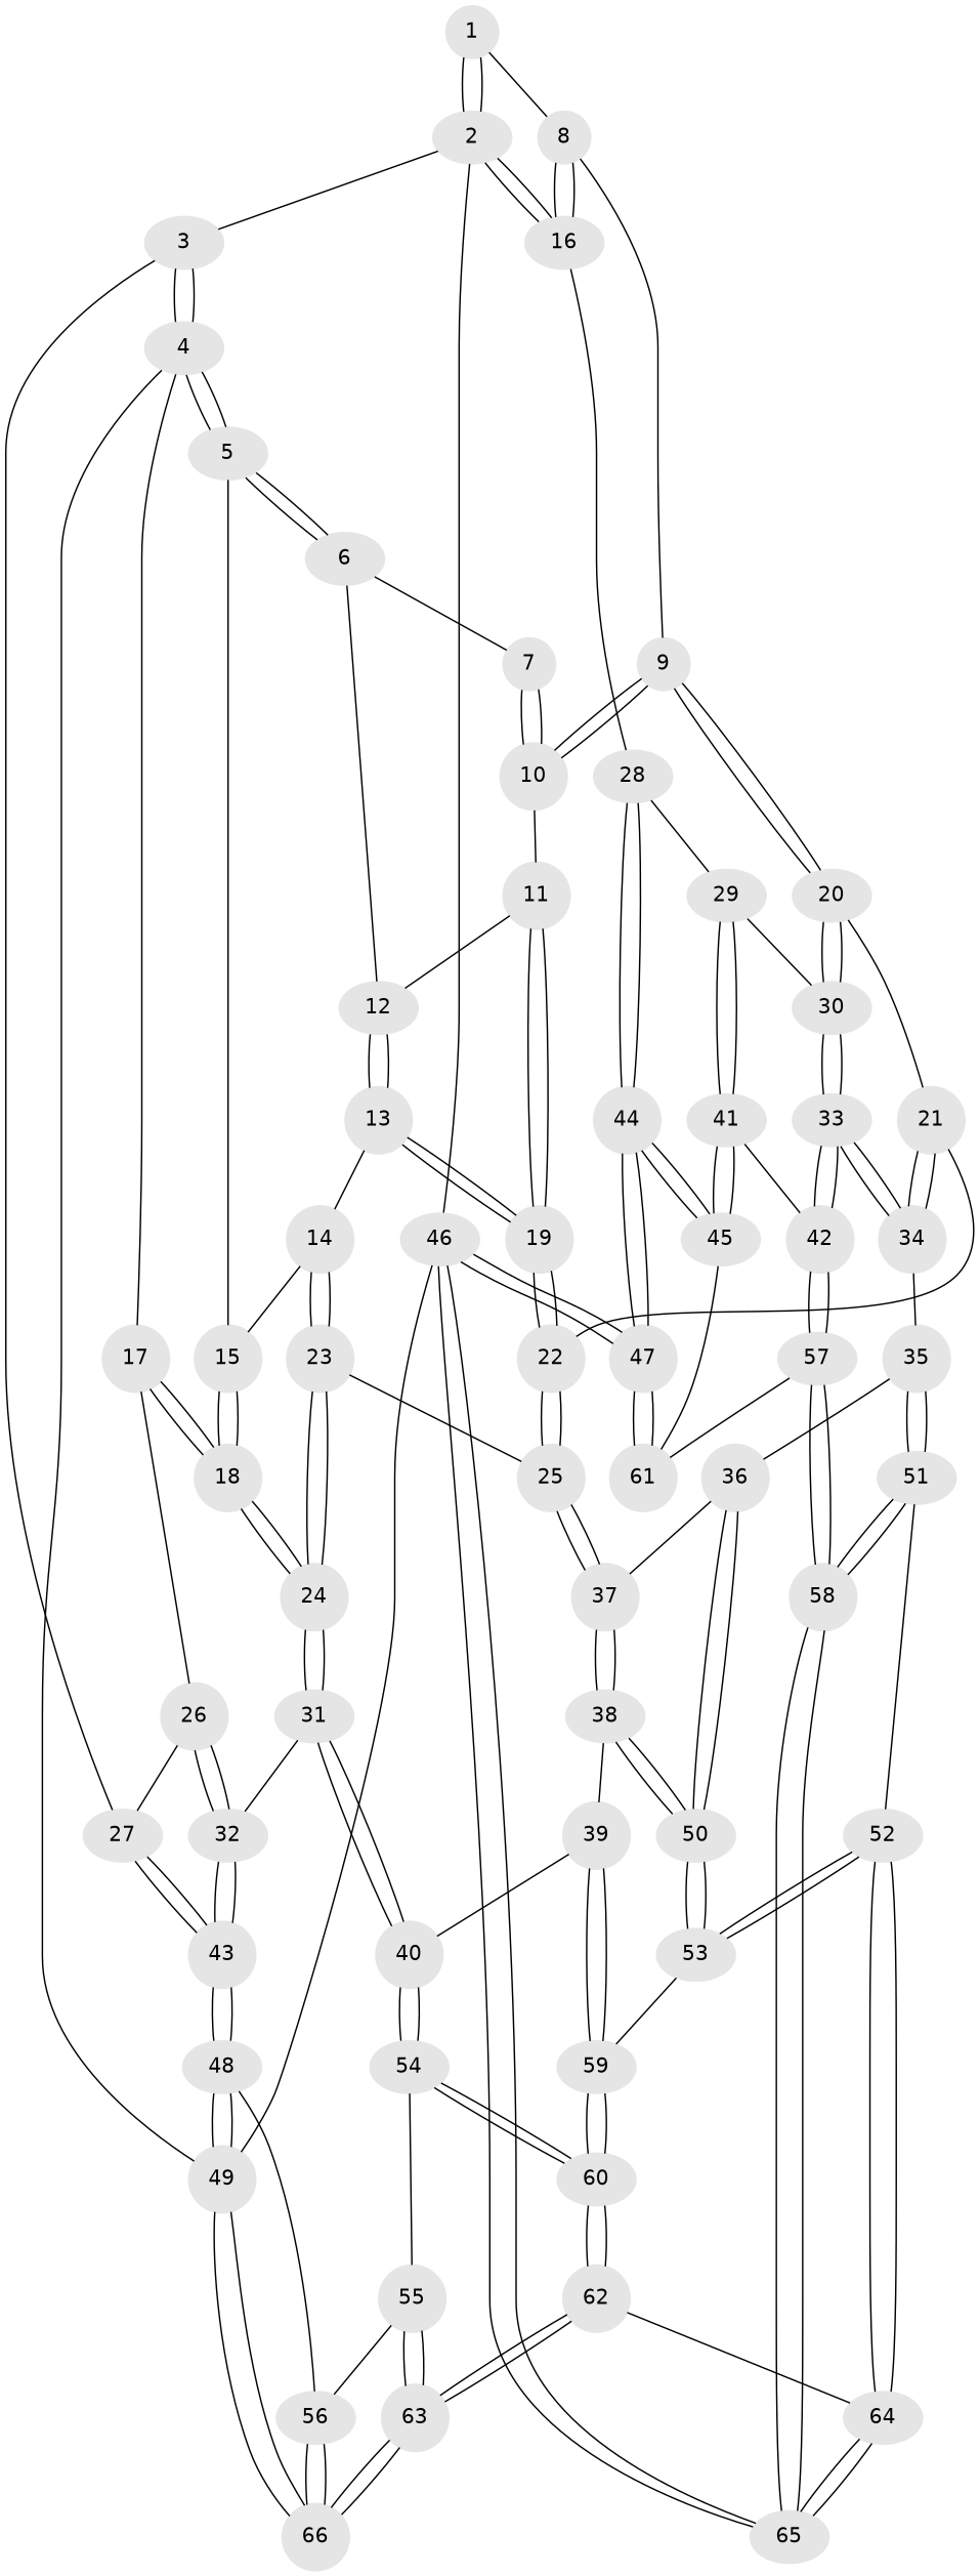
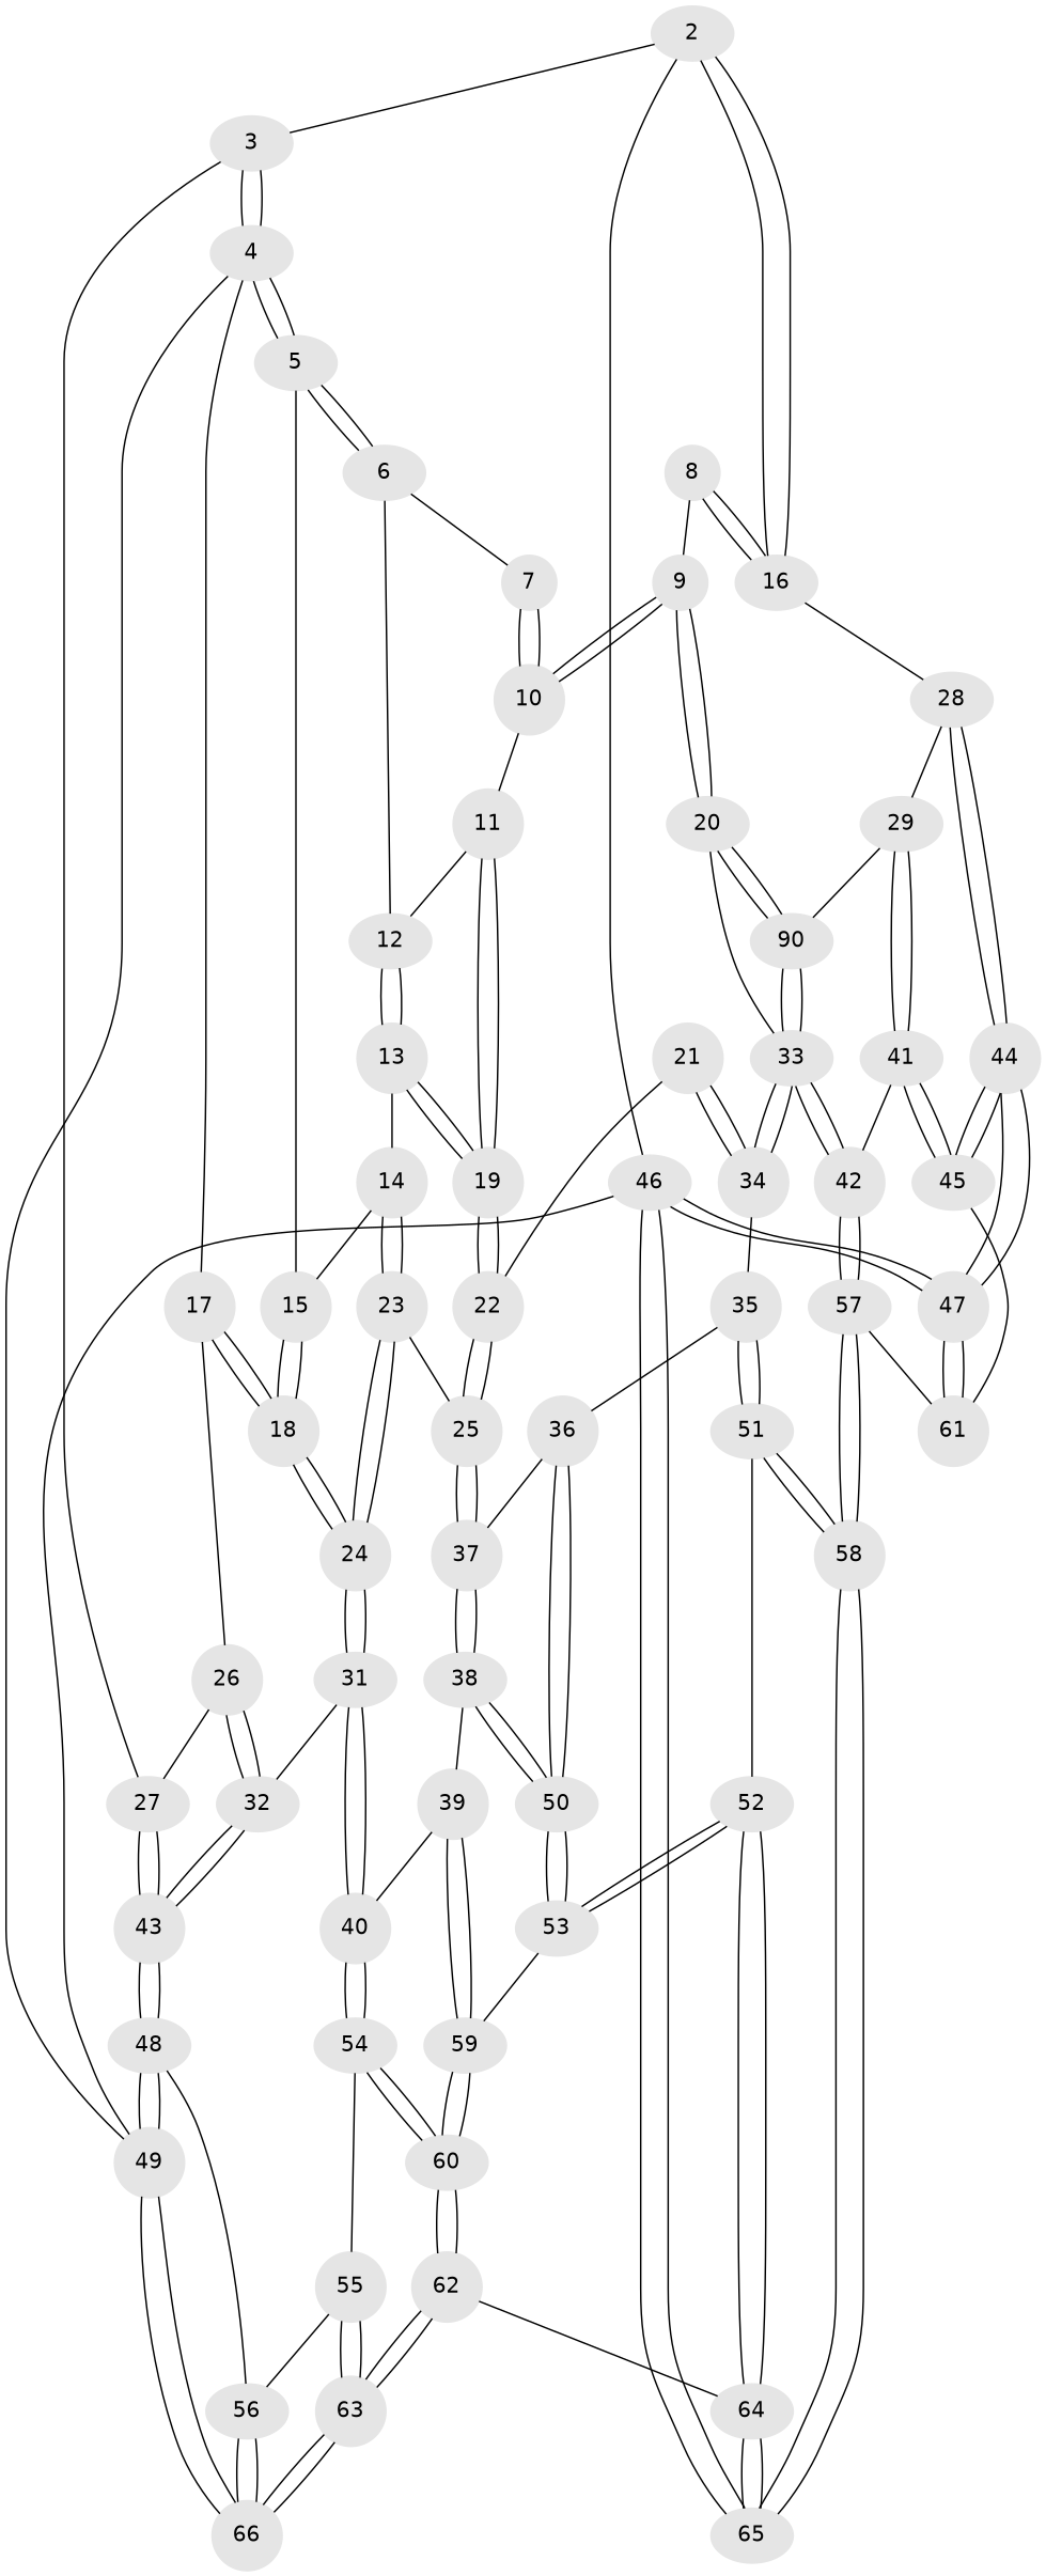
  graph {
    fontname="DejaVu Sans"
    node [color=gray90 fontname="DejaVu Sans" shape=circle style=filled]
    edge [fontname="DejaVu Sans"]
    2 [shape=ellipse]
-   1
    8
    3 [shape=ellipse]
    16 [shape=ellipse]
    46 [shape=ellipse]
    9
    4 [shape=ellipse]
    27 [shape=ellipse]
    28 [shape=ellipse]
    49
    47
    65 [shape=ellipse]
    5 [shape=ellipse]
    17
    43
    66
    6 [shape=ellipse]
    15
    18
    26
    7
    12 [shape=ellipse]
    10
    13
    11
    20 [shape=ellipse]
    21
-   30 [shape=ellipse]
+   30 [shape=ellipse label=90]
    19
    22
    14
    23
    24
    25
    29 [shape=ellipse]
    44
    32 [shape=ellipse]
    31 [shape=ellipse]
    34
    33 [shape=ellipse]
    35
    37
    40
    38 [shape=ellipse]
    48 [shape=ellipse]
    41 [shape=ellipse]
    45 [shape=ellipse]
    42
    54 [shape=ellipse]
    57 [shape=ellipse]
    36
    51 [shape=ellipse]
    50 [shape=ellipse]
    52 [shape=ellipse]
    58
    53 [shape=ellipse]
    39
    59 [shape=ellipse]
    60 [shape=ellipse]
    55
    61
    56 [shape=ellipse]
    64 [shape=ellipse]
    63
    62
    2 -- 3
    2 -- 16
    2 -- 16
    2 -- 46
-   1 -- 2
-   1 -- 2
-   1 -- 8
    8 -- 16
    8 -- 16
    8 -- 9
    3 -- 4
    3 -- 4
    3 -- 27
    16 -- 28
    46 -- 49
    46 -- 47
    46 -- 47
    46 -- 65
    46 -- 65
    9 -- 10
    9 -- 10
    9 -- 20
    9 -- 20
    4 -- 49
    4 -- 5
    4 -- 5
    4 -- 17
    27 -- 43
    27 -- 43
    28 -- 29
    28 -- 44
    28 -- 44
    49 -- 66
    49 -- 66
    47 -- 61
    47 -- 61
    5 -- 6
    5 -- 6
    5 -- 15
    17 -- 18
    17 -- 18
    17 -- 26
    43 -- 48
    43 -- 48
    6 -- 7
    6 -- 12
    15 -- 18
    15 -- 18
    18 -- 24
    18 -- 24
    26 -- 27
    26 -- 32
    26 -- 32
    7 -- 10
    7 -- 10
    12 -- 13
    12 -- 13
    10 -- 11
    13 -- 19
    13 -- 19
    13 -- 14
    11 -- 12
    11 -- 19
    11 -- 19
-   20 -- 21
+   20 -- 33
    20 -- 30
    20 -- 30
    21 -- 22
    21 -- 34
    21 -- 34
    30 -- 33
    30 -- 33
    19 -- 22
    19 -- 22
    22 -- 25
    22 -- 25
    14 -- 15
    14 -- 23
    14 -- 23
    23 -- 24
    23 -- 24
    23 -- 25
    24 -- 31
    24 -- 31
    25 -- 37
    25 -- 37
    29 -- 30
    29 -- 41
    29 -- 41
    44 -- 47
    44 -- 47
    44 -- 45
    44 -- 45
    32 -- 43
    32 -- 43
    31 -- 32
    31 -- 40
    31 -- 40
    34 -- 35
    33 -- 34
    33 -- 34
    33 -- 42
    33 -- 42
    35 -- 36
    35 -- 51
    35 -- 51
    37 -- 38
    37 -- 38
    40 -- 54
    40 -- 54
    38 -- 50
    38 -- 50
    38 -- 39
    48 -- 49
    48 -- 49
    48 -- 56
    41 -- 45
    41 -- 45
    41 -- 42
    45 -- 61
    42 -- 57
    42 -- 57
    54 -- 60
    54 -- 60
    54 -- 55
    57 -- 58
    57 -- 58
    57 -- 61
    36 -- 37
    36 -- 50
    36 -- 50
    51 -- 52
    51 -- 58
    51 -- 58
    50 -- 53
    50 -- 53
    52 -- 53
    52 -- 53
    52 -- 64
    52 -- 64
    58 -- 65
    58 -- 65
    53 -- 59
    39 -- 40
    39 -- 59
    39 -- 59
    59 -- 60
    59 -- 60
    60 -- 62
    60 -- 62
    55 -- 56
    55 -- 63
    55 -- 63
    56 -- 66
    56 -- 66
    64 -- 65
    64 -- 65
    63 -- 66
    63 -- 66
    62 -- 64
    62 -- 63
    62 -- 63
  }
